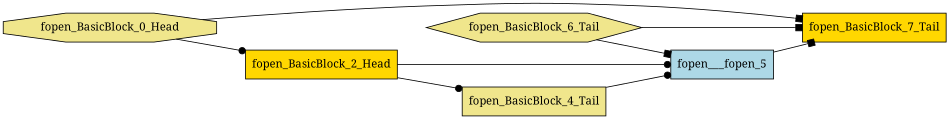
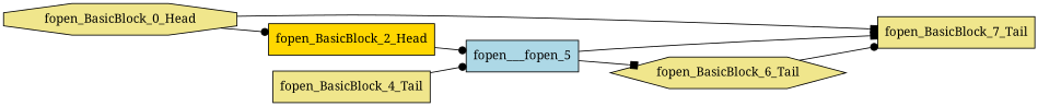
  digraph {
    fontname="Noto Serif"
    rankdir=LR
    node [fillcolor=khaki fontname="Noto Serif" shape=box style=filled]
    edge [arrowhead=box fontname="Noto Serif"]
    n1 [fillcolor=lightblue label=fopen___fopen_5]
-   fopen_BasicBlock_7_Tail [fillcolor=gold]
+   fopen_BasicBlock_7_Tail
    fopen_BasicBlock_6_Tail [shape=hexagon]
    fopen_BasicBlock_4_Tail
    fopen_BasicBlock_0_Head [shape=octagon]
    fopen_BasicBlock_2_Head [fillcolor=gold]
    n1 -> fopen_BasicBlock_7_Tail
-   fopen_BasicBlock_6_Tail -> n1
-   fopen_BasicBlock_6_Tail -> fopen_BasicBlock_7_Tail
+   n1 -> fopen_BasicBlock_6_Tail
+   fopen_BasicBlock_6_Tail -> fopen_BasicBlock_7_Tail [arrowhead=dot]
    fopen_BasicBlock_4_Tail -> n1 [arrowhead=dot]
    fopen_BasicBlock_0_Head -> fopen_BasicBlock_7_Tail
    fopen_BasicBlock_0_Head -> fopen_BasicBlock_2_Head [arrowhead=dot]
    fopen_BasicBlock_2_Head -> n1 [arrowhead=dot]
-   fopen_BasicBlock_2_Head -> fopen_BasicBlock_4_Tail [arrowhead=dot]
  }
